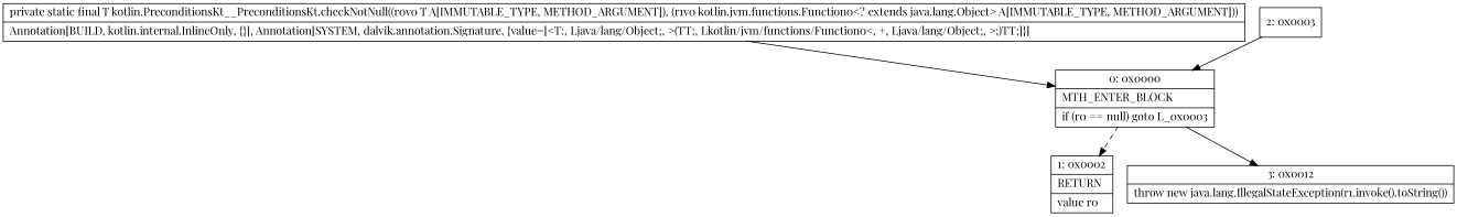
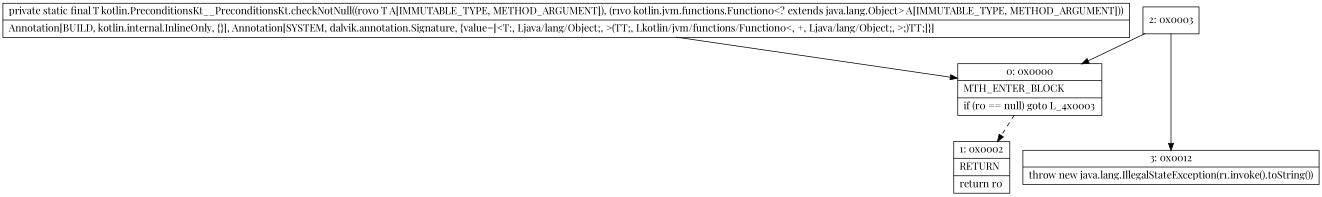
  digraph {
    fontname="Playfair Display"
    node [fontname="Playfair Display" shape=record]
    edge [fontname="Playfair Display"]
-   n1 [label="{0\:\ 0x0000|MTH_ENTER_BLOCK\l|if (r0 == null) goto L_0x0003\l}"]
-   n2 [label="{1\:\ 0x0002|RETURN\l|value r0\l}"]
+   n1 [label="{0\:\ 0x0000|MTH_ENTER_BLOCK\l|if (r0 == null) goto L_4x0003\l}"]
+   n2 [label="{1\:\ 0x0002|RETURN\l|return r0\l}"]
    n3 [label="{2\:\ 0x0003}"]
    n4 [label="{3\:\ 0x0012|throw new java.lang.IllegalStateException(r1.invoke().toString())\l}"]
    n5 [label="{private static final T kotlin.PreconditionsKt__PreconditionsKt.checkNotNull((r0v0 T A[IMMUTABLE_TYPE, METHOD_ARGUMENT]), (r1v0 kotlin.jvm.functions.Function0\<? extends java.lang.Object\> A[IMMUTABLE_TYPE, METHOD_ARGUMENT]))  | Annotation[BUILD, kotlin.internal.InlineOnly, \{\}], Annotation[SYSTEM, dalvik.annotation.Signature, \{value=[\<T:, Ljava\/lang\/Object;, \>(TT;, Lkotlin\/jvm\/functions\/Function0\<, +, Ljava\/lang\/Object;, \>;)TT;]\}]\l}"]
    n1 -> n2 [style=dashed]
    n3 -> n1
-   n1 -> n4
+   n3 -> n4
    n5 -> n1
  }
